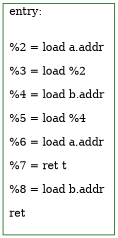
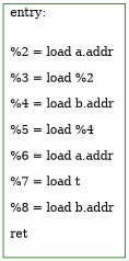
  digraph {
-   n1 [label="{entry:\l\l\n			%2 = load a.addr \l\n			%3 = load %2 \l\n			%4 = load b.addr \l\n			%5 = load %4 \l\n			%6 = load a.addr \l\n			%7 = ret t \l\n			%8 = load b.addr \l\n			ret \l\n		}" shape=record color=darkgreen]
+   n1 [label="{entry:\l\l\n			%2 = load a.addr \l\n			%3 = load %2 \l\n			%4 = load b.addr \l\n			%5 = load %4 \l\n			%6 = load a.addr \l\n			%7 = load t \l\n			%8 = load b.addr \l\n			ret \l\n		}" shape=record color=darkgreen]
  }
